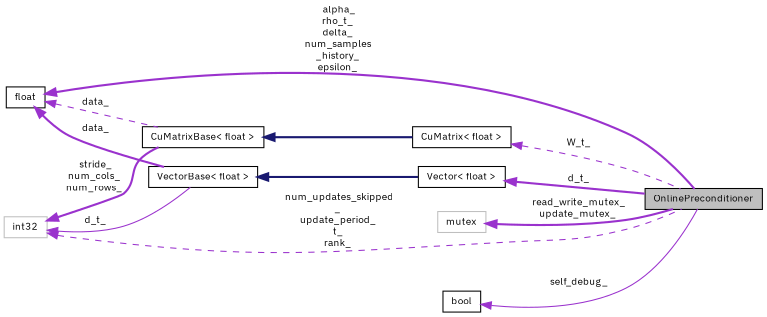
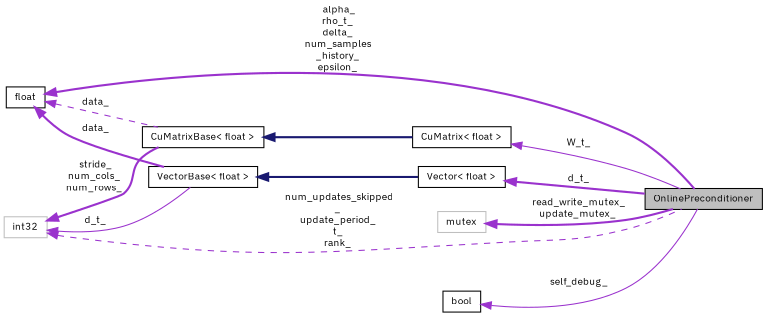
  digraph {
    fontname="IBM Plex Sans"
    rankdir=LR
    node [color=black fillcolor=white fontname="IBM Plex Sans" fontsize=10 shape=record style=filled]
    edge [color=darkorchid3 dir=back fontname="IBM Plex Sans" fontsize=10 labelfontname=Helvetica labelfontsize=10 style=bold]
    n1 [fillcolor=grey75 fontcolor=black height=0.2 label=OnlinePreconditioner width=0.4]
    n2 [height=0.2 label=float width=0.4]
    n3 [height=0.2 label="CuMatrixBase\< float \>" width=0.4]
    n4 [height=0.2 label="VectorBase\< float \>" width=0.4]
    n5 [height=0.2 label="CuMatrix\< float \>" width=0.4]
    n6 [height=0.2 label="Vector\< float \>" width=0.4]
    n7 [color=grey75 height=0.2 label=mutex width=0.4]
    n8 [color=grey75 height=0.2 label=int32 width=0.4]
    n9 [height=0.2 label=bool width=0.4]
    n2 -> n1 [label=" alpha_\nrho_t_\ndelta_\nnum_samples\l_history_\nepsilon_"]
    n2 -> n3 [label=" data_" style=dashed]
    n2 -> n4 [label=" data_"]
    n3 -> n5 [color=midnightblue]
    n4 -> n6 [color=midnightblue]
-   n5 -> n1 [label=" W_t_" style=dashed]
+   n5 -> n1 [label=" W_t_" style=solid]
    n6 -> n1 [label=" d_t_"]
    n7 -> n1 [label=" read_write_mutex_\nupdate_mutex_"]
    n8 -> n1 [label=" num_updates_skipped\l_\nupdate_period_\nt_\nrank_" style=dashed]
    n8 -> n3 [label=" stride_\nnum_cols_\nnum_rows_"]
    n8 -> n4 [label=" d_t_" style=solid]
    n9 -> n1 [label=" self_debug_" style=solid]
  }
